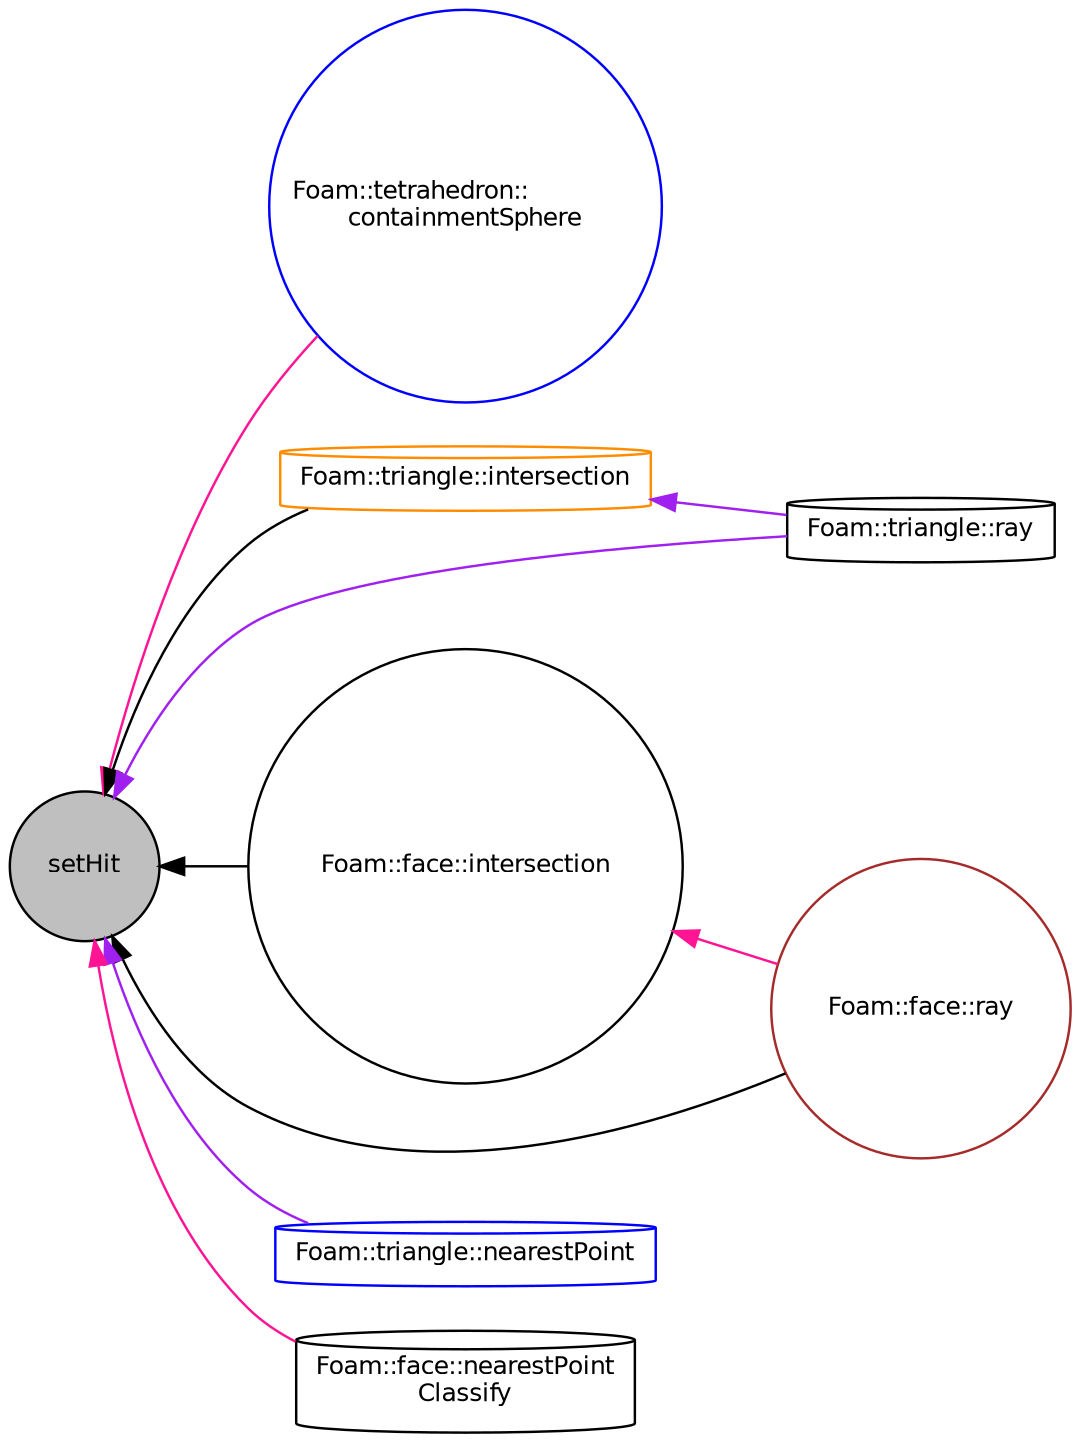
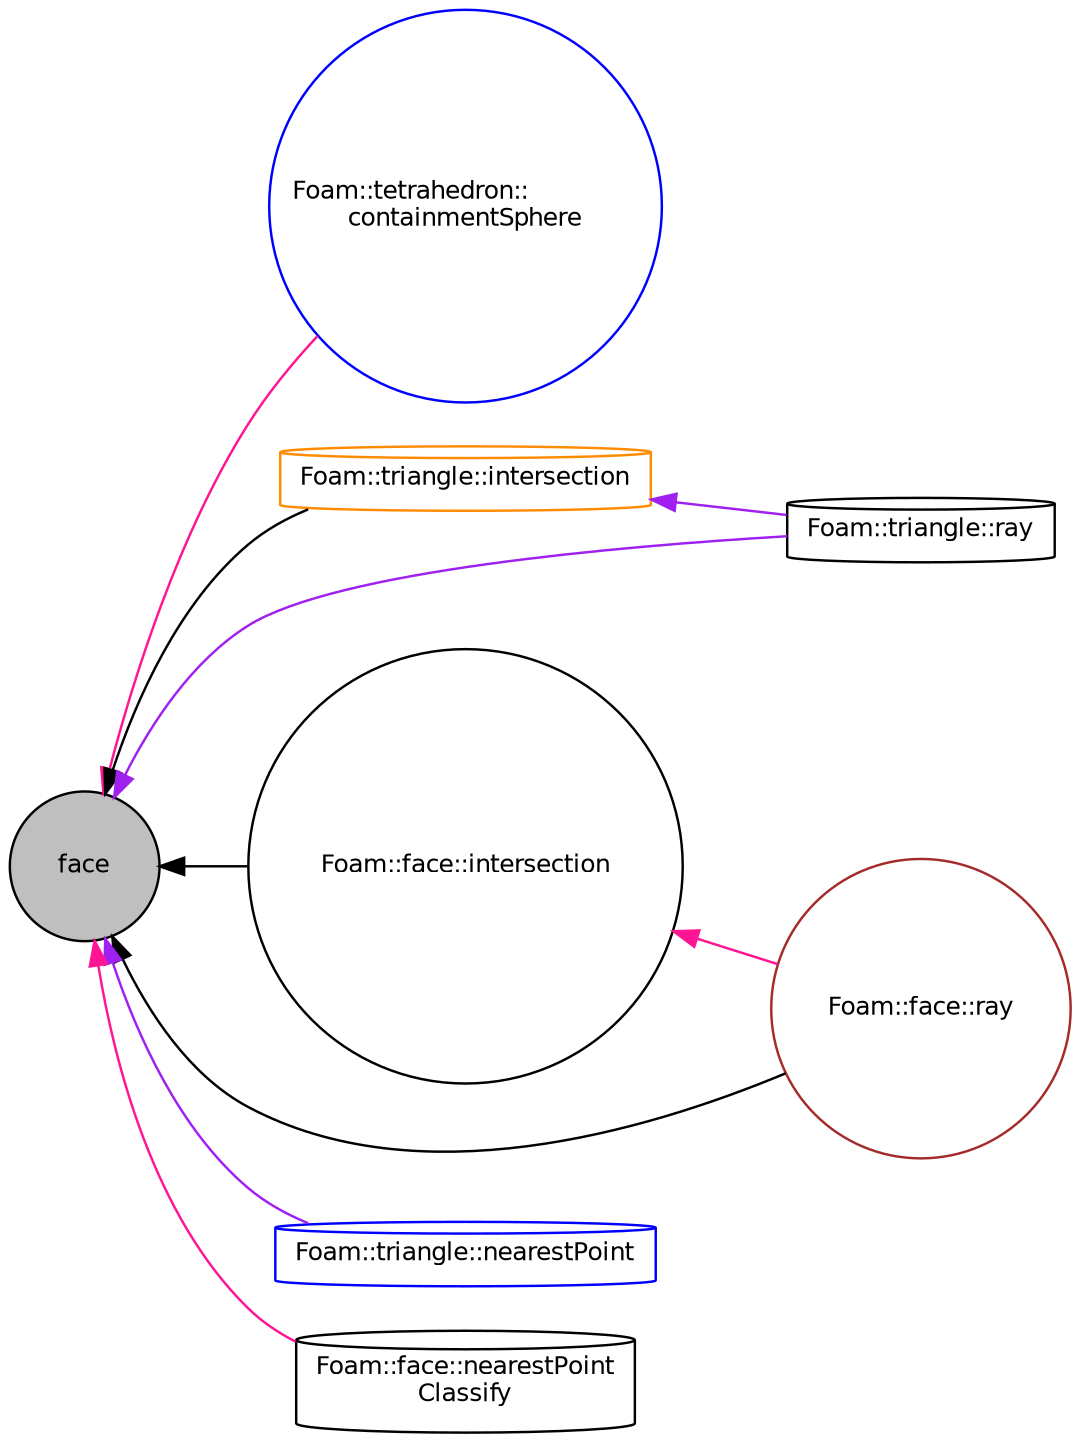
  digraph {
    rankdir=LR
    node [color=black fontname=Helvetica fontsize=10 shape=circle]
    edge [color=deeppink dir=back fontname=Helvetica fontsize=10 labelfontname=Helvetica labelfontsize=10 style=solid]
-   n1 [fillcolor=grey75 fontcolor=black height=0.2 label=setHit style=filled width=0.4]
+   n1 [fillcolor=grey75 fontcolor=black height=0.2 label=face style=filled width=0.4]
    n2 [color=blue height=0.2 label="Foam::tetrahedron::\lcontainmentSphere" width=0.4]
    n3 [color=darkorange height=0.2 label="Foam::triangle::intersection" shape=cylinder width=0.4]
    n4 [height=0.2 label="Foam::triangle::ray" shape=cylinder width=0.4]
    n5 [height=0.2 label="Foam::face::intersection" width=0.4]
    n6 [color=brown height=0.2 label="Foam::face::ray" width=0.4]
    n7 [color=blue height=0.2 label="Foam::triangle::nearestPoint" shape=cylinder width=0.4]
    n8 [height=0.2 label="Foam::face::nearestPoint\lClassify" shape=cylinder width=0.4]
    n1 -> n2
    n1 -> n3 [color=black]
    n1 -> n4 [color=purple]
    n1 -> n5 [color=black]
    n1 -> n6 [color=black]
    n1 -> n7 [color=purple]
    n1 -> n8
    n3 -> n4 [color=purple]
    n5 -> n6
  }
